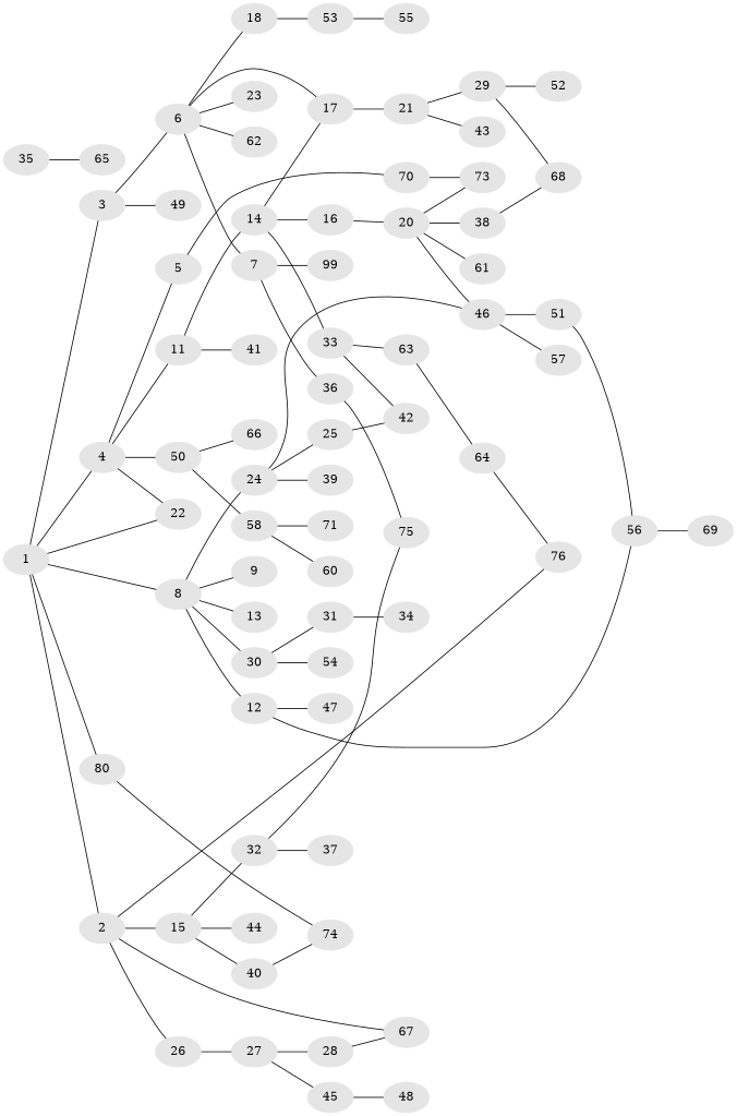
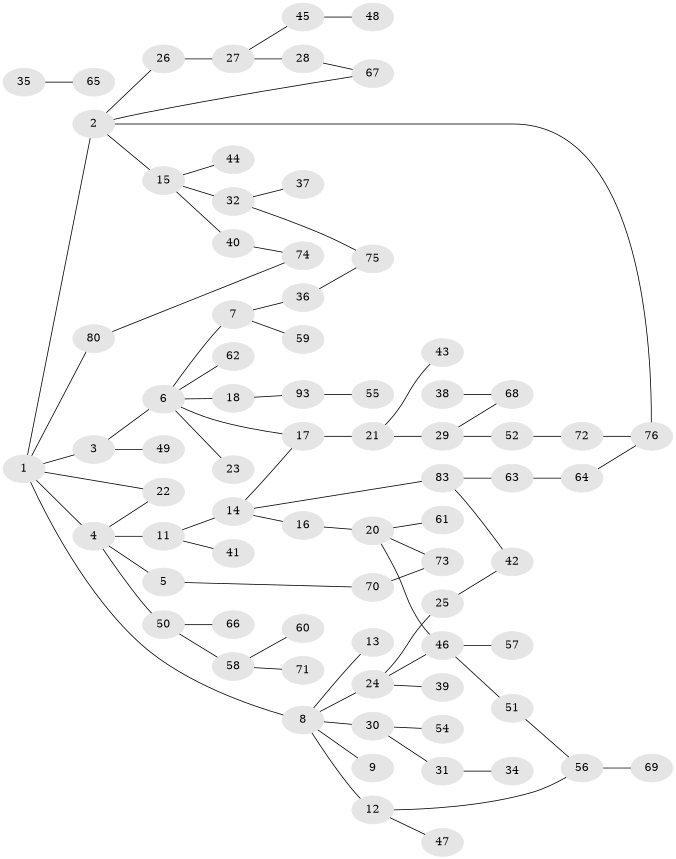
  graph {
    rankdir=LR
    node [color=gray90 style=filled]
    1
    2
    3
    4
    8
    n6 [label=80]
    22
    15
    26
    67
    76
    6
    49
    5
    11
    50
    9
    12
    13
    24
    30
    74
    32
    40
    44
    27
    7
    17
    18
    23
    62
    70
    14
    41
    58
    66
    73
    36
-   59 [label=99]
+   59
    21
-   53
+   53 [label=93]
    75
    47
    56
    46
    25
    39
    31
    54
    16
-   33
+   33 [label=83]
    69
    20
    42
    63
    37
    38
    61
    29
    43
    55
    35
    65
    68
    51
    57
    52
    28
    45
    48
+   72
    34
    64
    60
    71
    1 -- 2
    1 -- 3
    1 -- 4
    1 -- 8
    1 -- n6
    1 -- 22
    2 -- 15
    2 -- 26
    2 -- 67
    2 -- 76
    3 -- 6
    3 -- 49
    4 -- 22
    4 -- 5
    4 -- 11
    4 -- 50
    8 -- 9
    8 -- 12
    8 -- 13
    8 -- 24
    8 -- 30
    n6 -- 74
    15 -- 32
    15 -- 40
    15 -- 44
    26 -- 27
    6 -- 7
    6 -- 17
    6 -- 18
    6 -- 23
    6 -- 62
    5 -- 70
    11 -- 14
    11 -- 41
    50 -- 58
    50 -- 66
    12 -- 47
    12 -- 56
    24 -- 46
    24 -- 25
    24 -- 39
    30 -- 31
    30 -- 54
    32 -- 75
    32 -- 37
    40 -- 74
    27 -- 28
    27 -- 45
    7 -- 36
    7 -- 59
    17 -- 21
    18 -- 53
    70 -- 73
    14 -- 17
    14 -- 16
    14 -- 33
    58 -- 60
    58 -- 71
    36 -- 75
    21 -- 29
    21 -- 43
    53 -- 55
    56 -- 69
    46 -- 51
    46 -- 57
    25 -- 42
    31 -- 34
    16 -- 20
    33 -- 42
    33 -- 63
    20 -- 73
    20 -- 46
-   20 -- 38
    20 -- 61
    63 -- 64
    38 -- 68
    29 -- 68
    29 -- 52
    35 -- 65
    51 -- 56
+   52 -- 72
    28 -- 67
    45 -- 48
+   72 -- 76
    64 -- 76
  }
